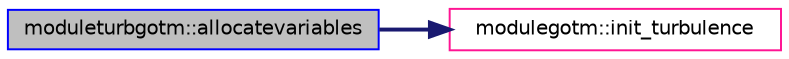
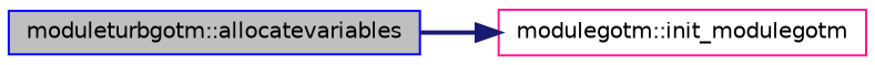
  digraph {
    rankdir=LR
    node [fontname=Helvetica fontsize=10 shape=record style=filled]
    n1 [color=blue fillcolor=grey75 fontcolor=black height=0.2 label="moduleturbgotm::allocatevariables" width=0.4]
-   n2 [color=deeppink fillcolor=white height=0.2 label="modulegotm::init_turbulence" width=0.4]
+   n2 [color=deeppink fillcolor=white height=0.2 label="modulegotm::init_modulegotm" width=0.4]
    n1 -> n2 [color=midnightblue fontname=Helvetica fontsize=10 labelfontname=Helvetica labelfontsize=10 style=bold]
  }
